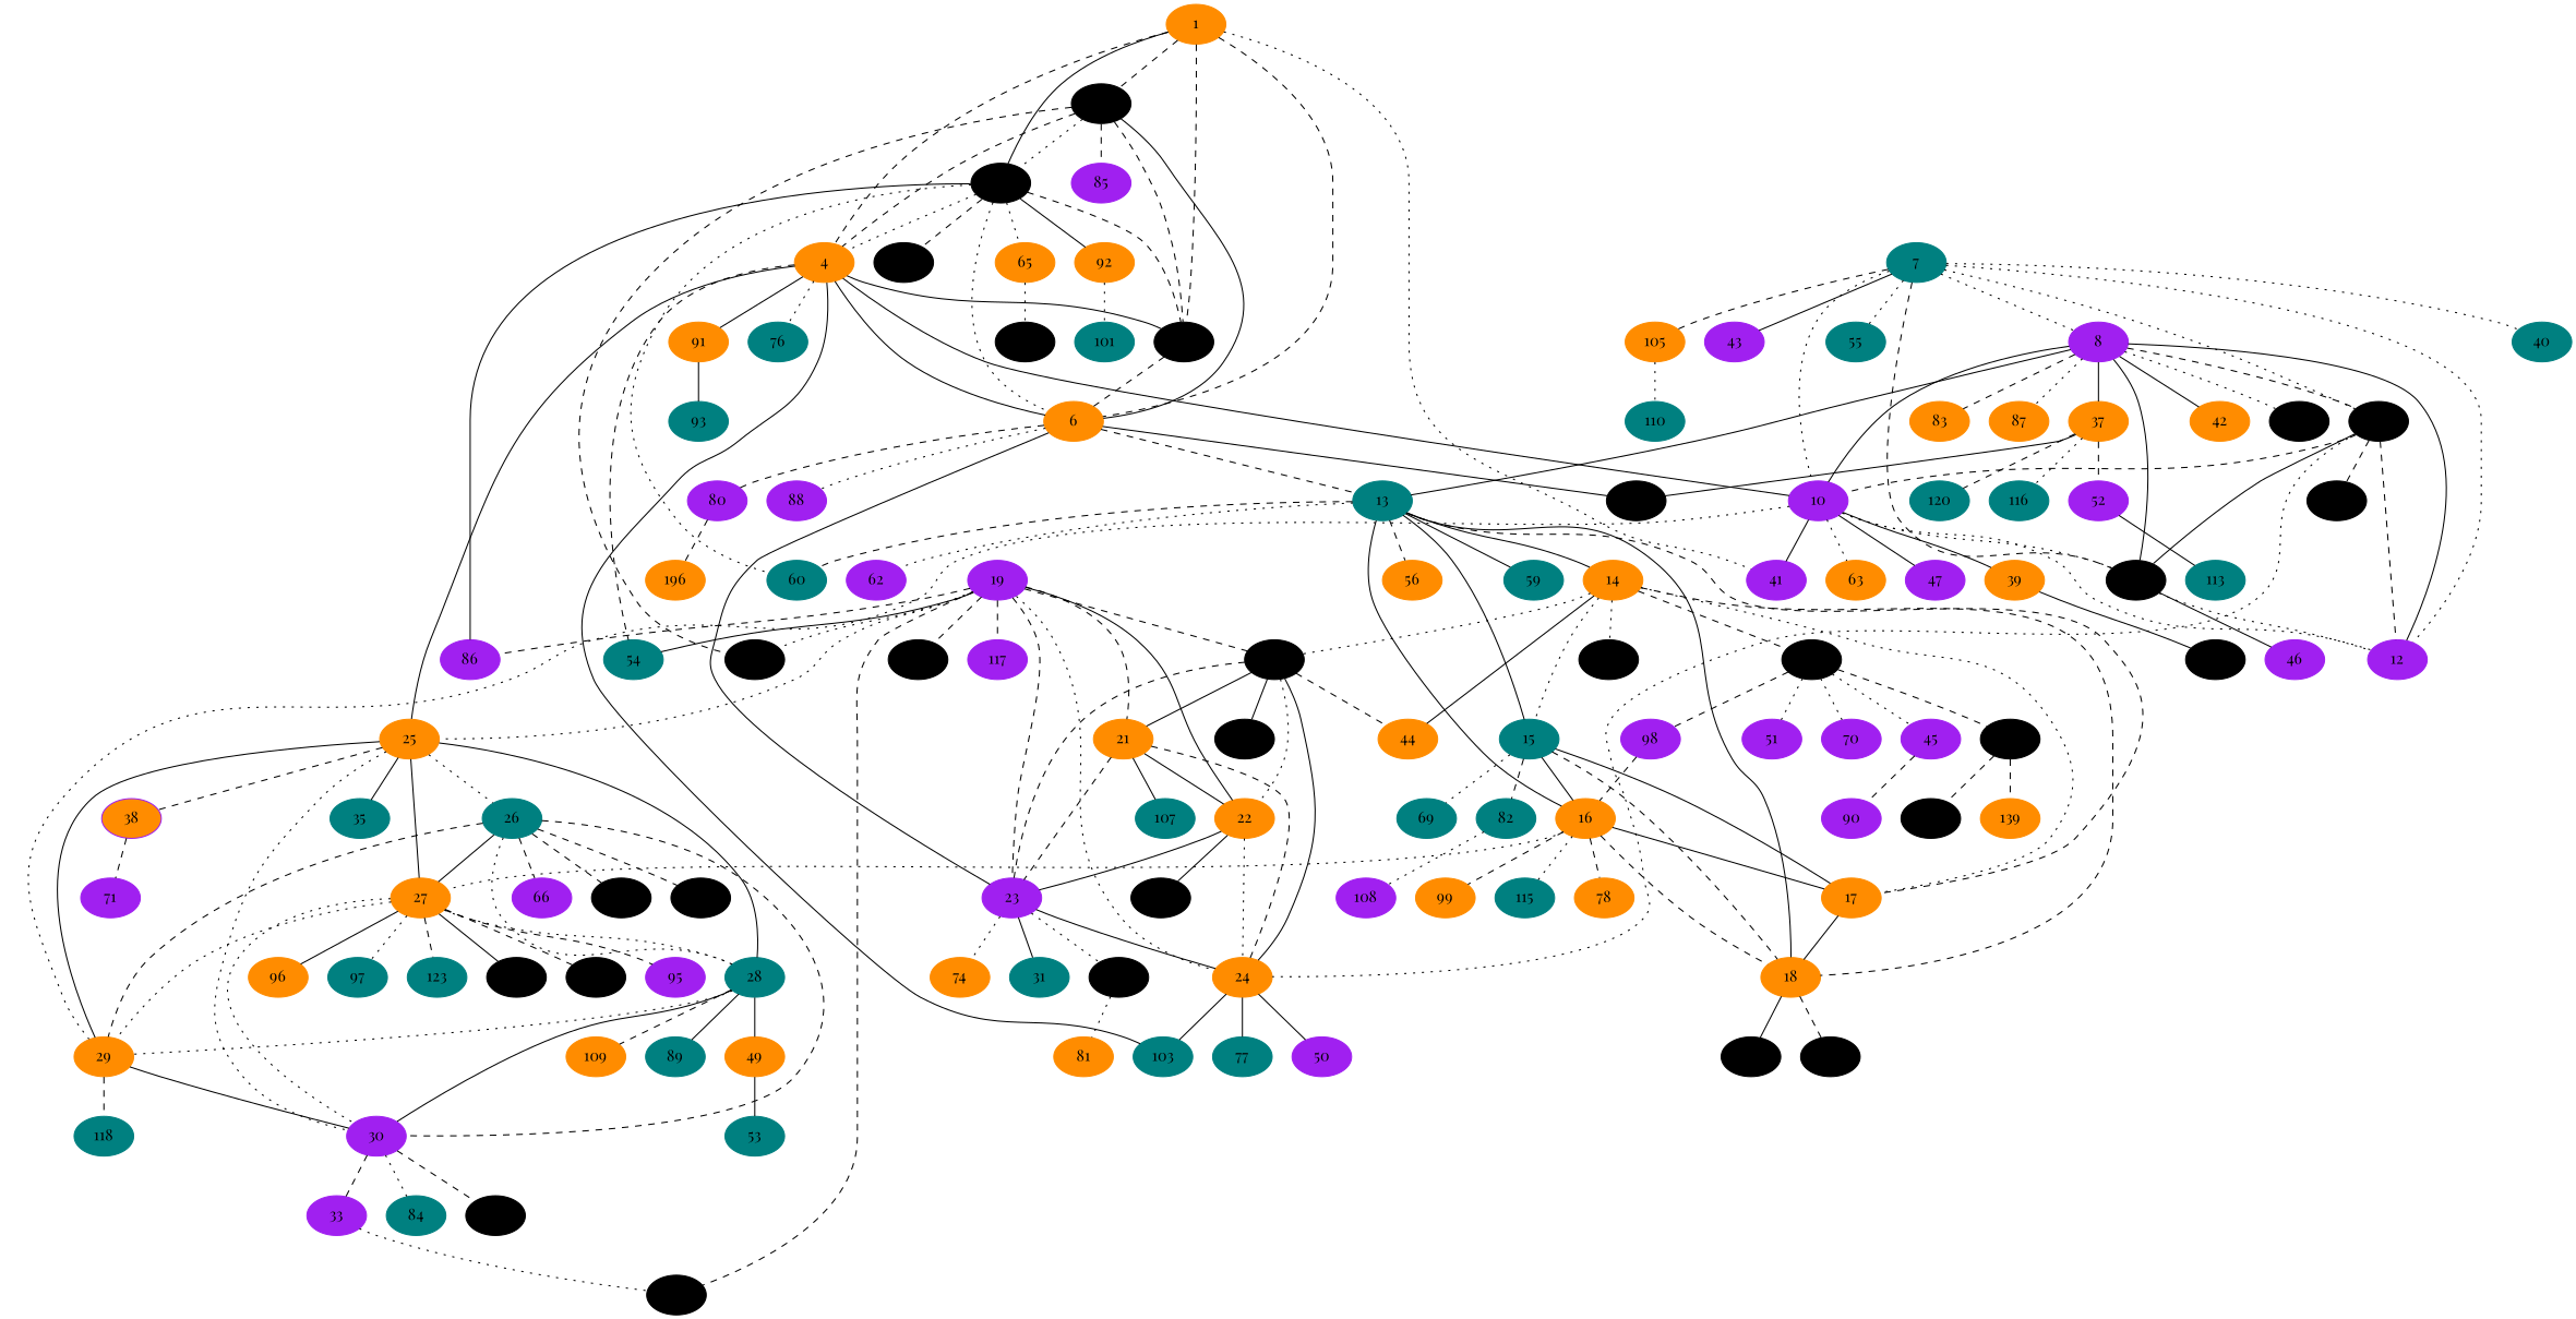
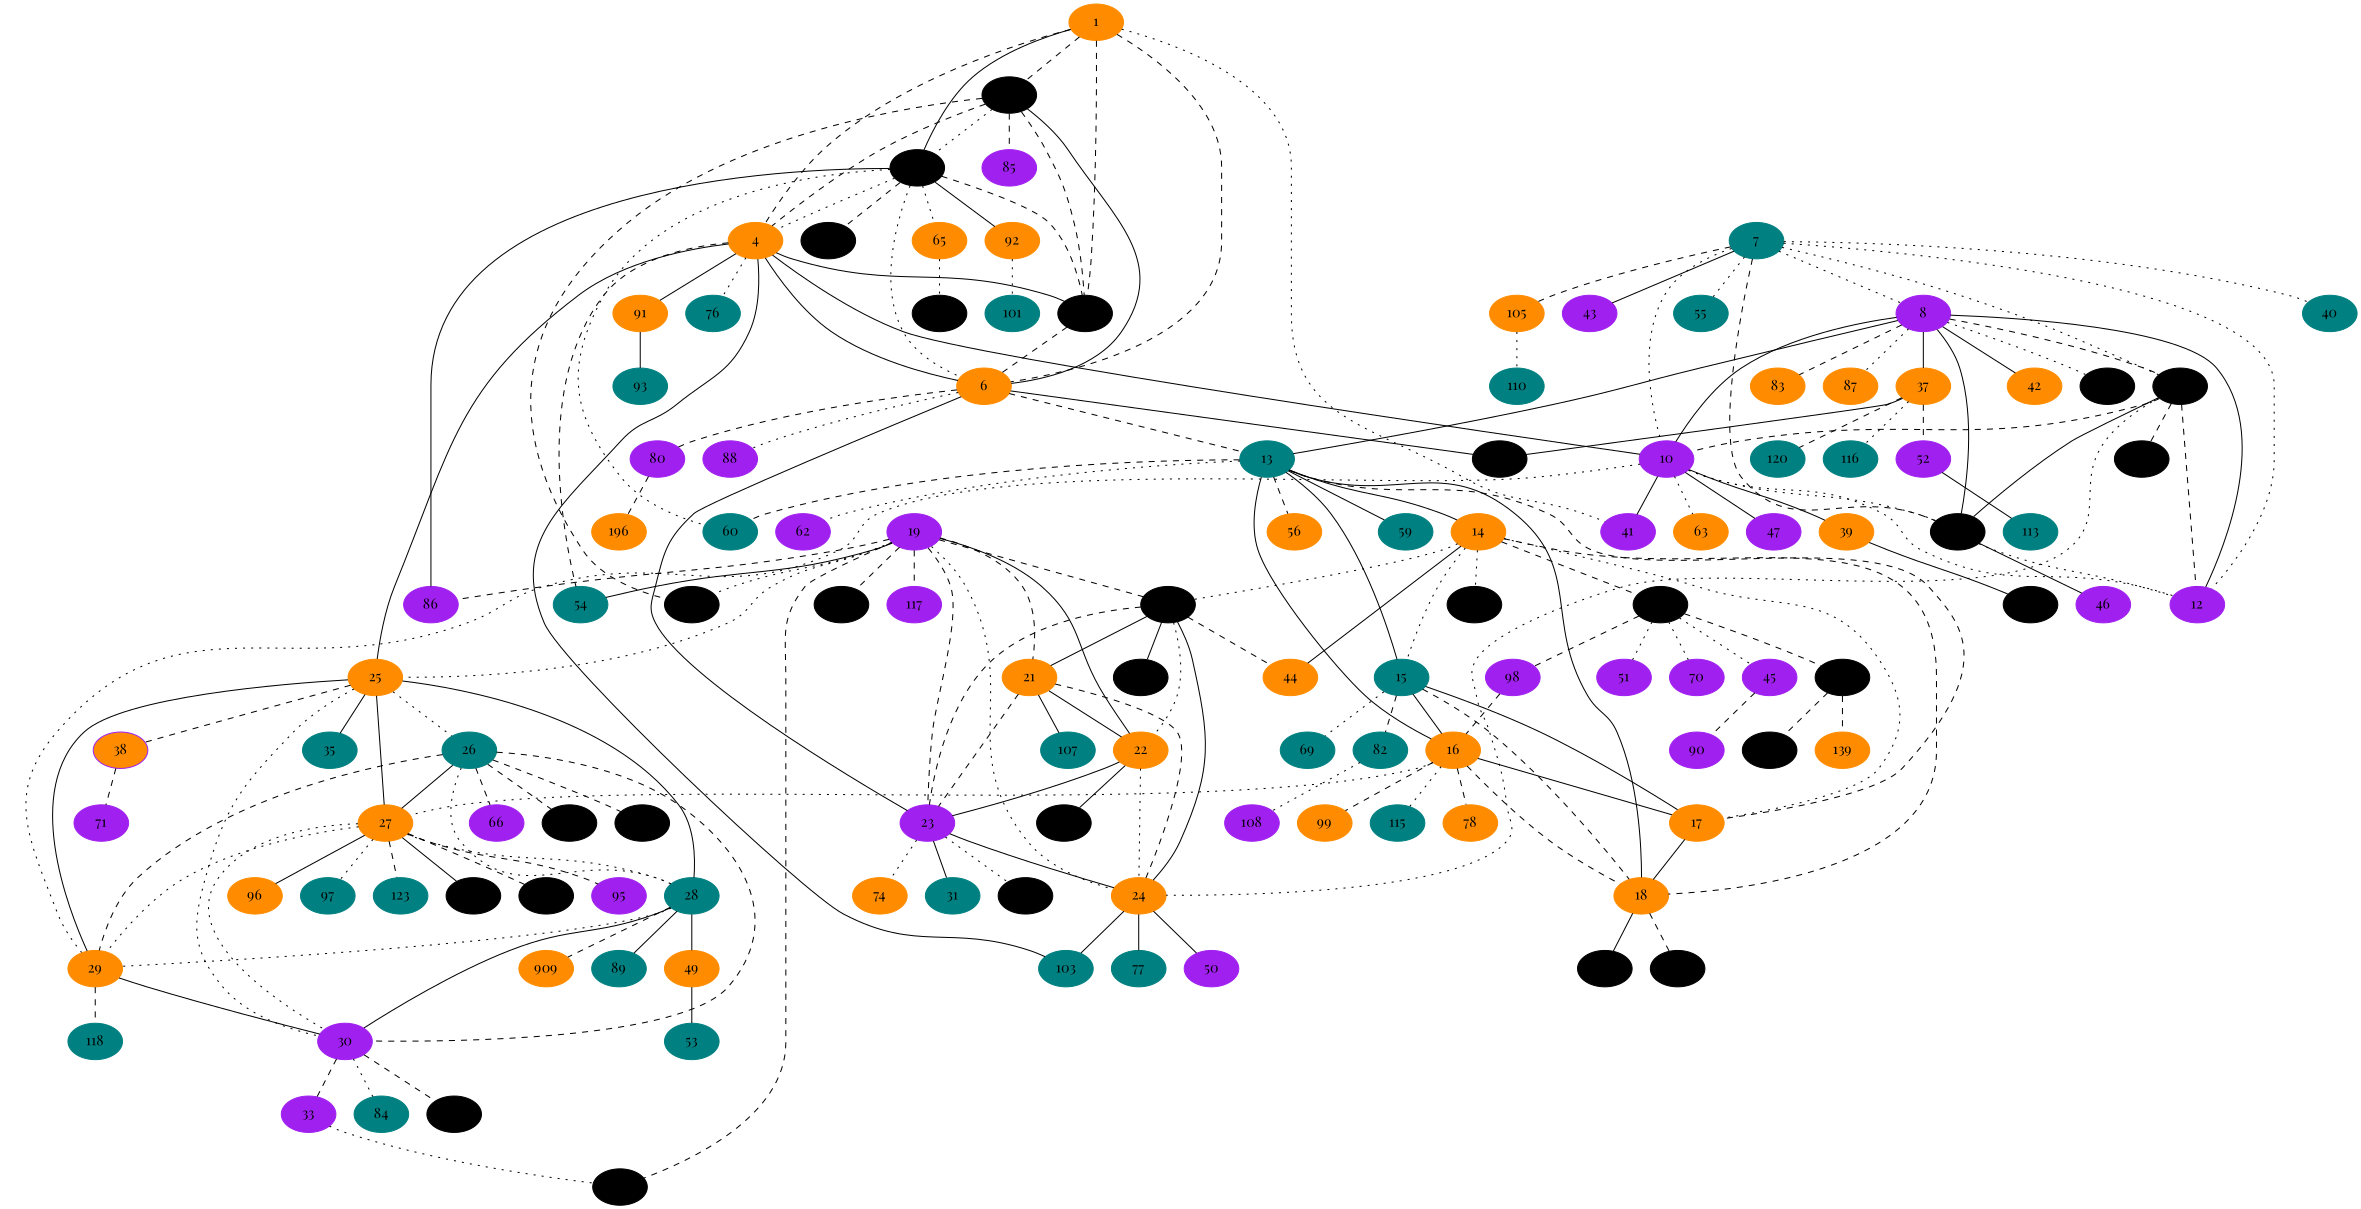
  graph {
    fontname="Playfair Display"
    node [color=darkorange fontname="Playfair Display" style=filled]
    edge [fontname="Playfair Display" style=dashed]
    2 [color=black]
    1
    3 [color=black]
    4
    5 [color=black]
    6
    41 [color=purple]
    85 [color=purple]
    112 [color=black]
    60 [color=teal]
    65
    86 [color=purple]
    92
    122 [color=black]
    10 [color=purple]
    25
    54 [color=teal]
    76 [color=teal]
    91
    103 [color=teal]
    13 [color=teal]
    23 [color=purple]
    58 [color=black]
    80 [color=purple]
    88 [color=purple]
    100 [color=black]
    101 [color=teal]
    11 [color=black]
    12 [color=purple]
    29
    39
    47 [color=purple]
    63
    27
    26 [color=teal]
    28 [color=teal]
    30 [color=purple]
    35 [color=teal]
    38 [color=purple fillcolor=darkorange]
    93 [color=teal]
    14
    15 [color=teal]
    16
    17
    18
    56
    59 [color=teal]
    62 [color=purple]
    24
    31 [color=teal]
    61 [color=black]
    74
    n53 [label=196]
    7 [color=teal]
    8 [color=purple]
    9 [color=black]
    40 [color=teal]
    43 [color=purple]
    55 [color=teal]
    105
    37
    42
    64 [color=black]
    83
    87
    94 [color=black]
    46 [color=purple]
    110 [color=teal]
    52 [color=purple]
    116 [color=teal]
    120 [color=teal]
    50 [color=purple]
    77 [color=teal]
    118 [color=teal]
    79 [color=black]
    20 [color=black]
    32 [color=black]
    44
    68 [color=black]
    69 [color=teal]
    82 [color=teal]
    78
    99
    115 [color=teal]
    75 [color=black]
    104 [color=black]
    21
    22
    36 [color=black]
    45 [color=purple]
    48 [color=black]
    51 [color=purple]
    70 [color=purple]
    98 [color=purple]
    108 [color=purple]
    67 [color=black]
    73 [color=black]
    95 [color=purple]
    96
    97 [color=teal]
    123 [color=teal]
    19 [color=purple]
    57 [color=black]
    117 [color=purple]
    121 [color=black]
    107 [color=teal]
    102 [color=black]
-   81
    34 [color=black]
    66 [color=purple]
    114 [color=black]
    49
    89 [color=teal]
-   109
+   109 [label=909]
    33 [color=purple]
    84 [color=teal]
    111 [color=black]
    71 [color=purple]
    53 [color=teal]
    90 [color=purple]
    72 [color=black]
    n122 [label=139]
    113 [color=teal]
    2 -- 3 [style=dotted]
    2 -- 4
    2 -- 5
    2 -- 6 [style=solid]
    2 -- 85
    2 -- 112
    1 -- 2
    1 -- 3 [style=solid]
    1 -- 4
    1 -- 5
    1 -- 6
    1 -- 41 [style=dotted]
    3 -- 4 [style=dotted]
    3 -- 5
    3 -- 6 [style=dotted]
    3 -- 60 [style=dotted]
    3 -- 65 [style=dotted]
    3 -- 86 [style=solid]
    3 -- 92 [style=solid]
    3 -- 122
    4 -- 5 [style=solid]
    4 -- 6 [style=solid]
    4 -- 10 [style=solid]
    4 -- 25 [style=solid]
    4 -- 54
    4 -- 76 [style=dotted]
    4 -- 91 [style=solid]
    4 -- 103 [style=solid]
    5 -- 6
    6 -- 13
    6 -- 23 [style=solid]
    6 -- 58 [style=solid]
    6 -- 80
    6 -- 88 [style=dotted]
    65 -- 100 [style=dotted]
    92 -- 101 [style=dotted]
    10 -- 41 [style=solid]
    10 -- 11 [style=dotted]
    10 -- 12 [style=dotted]
    10 -- 29 [style=dotted]
    10 -- 39 [style=solid]
    10 -- 47 [style=solid]
    10 -- 63 [style=dotted]
    25 -- 29 [style=solid]
    25 -- 27 [style=solid]
    25 -- 26 [style=dotted]
    25 -- 28 [style=solid]
    25 -- 30 [style=dotted]
    25 -- 35 [style=solid]
    25 -- 38
    91 -- 93 [style=solid]
    13 -- 60
    13 -- 14 [style=solid]
    13 -- 15 [style=solid]
    13 -- 16 [style=solid]
    13 -- 17
    13 -- 18 [style=solid]
    13 -- 56
    13 -- 59 [style=solid]
    13 -- 62 [style=dotted]
    23 -- 24 [style=solid]
    23 -- 31 [style=solid]
    23 -- 61 [style=dotted]
    23 -- 74 [style=dotted]
    80 -- n53
    11 -- 12 [style=dotted]
    11 -- 46 [style=solid]
    29 -- 30 [style=solid]
    29 -- 118
    39 -- 79 [style=solid]
    27 -- 29 [style=dotted]
    27 -- 28 [style=dotted]
    27 -- 30 [style=dotted]
    27 -- 67 [style=solid]
    27 -- 73
    27 -- 95
    27 -- 96 [style=solid]
    27 -- 97 [style=dotted]
    27 -- 123
    26 -- 29
    26 -- 27 [style=solid]
    26 -- 28 [style=dotted]
    26 -- 30
    26 -- 34
    26 -- 66
    26 -- 114
    28 -- 29 [style=dotted]
    28 -- 30 [style=solid]
    28 -- 49 [style=solid]
    28 -- 89 [style=solid]
    28 -- 109
    30 -- 33
    30 -- 84 [style=dotted]
    30 -- 111
    38 -- 71
    14 -- 15 [style=dotted]
    14 -- 17 [style=dotted]
    14 -- 18
    14 -- 20 [style=dotted]
    14 -- 32
    14 -- 44 [style=solid]
    14 -- 68 [style=dotted]
    15 -- 16 [style=solid]
    15 -- 17 [style=solid]
    15 -- 18
    15 -- 69 [style=dotted]
    15 -- 82
    16 -- 27 [style=dotted]
    16 -- 17 [style=solid]
    16 -- 18
    16 -- 78
    16 -- 99
    16 -- 115 [style=dotted]
    17 -- 18 [style=solid]
    18 -- 75
    18 -- 104 [style=solid]
    24 -- 103 [style=solid]
    24 -- 50 [style=solid]
    24 -- 77 [style=solid]
-   61 -- 81 [style=dotted]
    7 -- 10 [style=dotted]
    7 -- 11
    7 -- 12 [style=dotted]
    7 -- 8 [style=dotted]
    7 -- 9 [style=dotted]
    7 -- 40 [style=dotted]
    7 -- 43 [style=solid]
    7 -- 55 [style=dotted]
    7 -- 105
    8 -- 10 [style=solid]
    8 -- 13 [style=solid]
    8 -- 11 [style=solid]
    8 -- 12 [style=solid]
    8 -- 9
    8 -- 37 [style=solid]
    8 -- 42 [style=solid]
    8 -- 64 [style=dotted]
    8 -- 83
    8 -- 87 [style=dotted]
    9 -- 10
    9 -- 11 [style=solid]
    9 -- 12
    9 -- 24 [style=dotted]
    9 -- 94
    105 -- 110 [style=dotted]
    37 -- 58 [style=solid]
    37 -- 52
    37 -- 116 [style=dotted]
    37 -- 120
    52 -- 113 [style=solid]
    20 -- 23
    20 -- 24 [style=solid]
    20 -- 44
    20 -- 21 [style=solid]
    20 -- 22 [style=dotted]
    20 -- 36 [style=solid]
    32 -- 45 [style=dotted]
    32 -- 48
    32 -- 51 [style=dotted]
    32 -- 70 [style=dotted]
    32 -- 98
    82 -- 108 [style=dotted]
    21 -- 23
    21 -- 24
    21 -- 22 [style=solid]
    21 -- 107 [style=solid]
    22 -- 23 [style=solid]
    22 -- 24 [style=dotted]
    22 -- 102 [style=solid]
    45 -- 90
    48 -- 72
    48 -- n122
    98 -- 16
    19 -- 112 [style=dotted]
    19 -- 86
    19 -- 25 [style=dotted]
    19 -- 54 [style=solid]
    19 -- 23
    19 -- 24 [style=dotted]
    19 -- 20
    19 -- 21
    19 -- 22 [style=solid]
    19 -- 57
    19 -- 117
    19 -- 121
    49 -- 53 [style=solid]
    33 -- 121 [style=dotted]
  }
